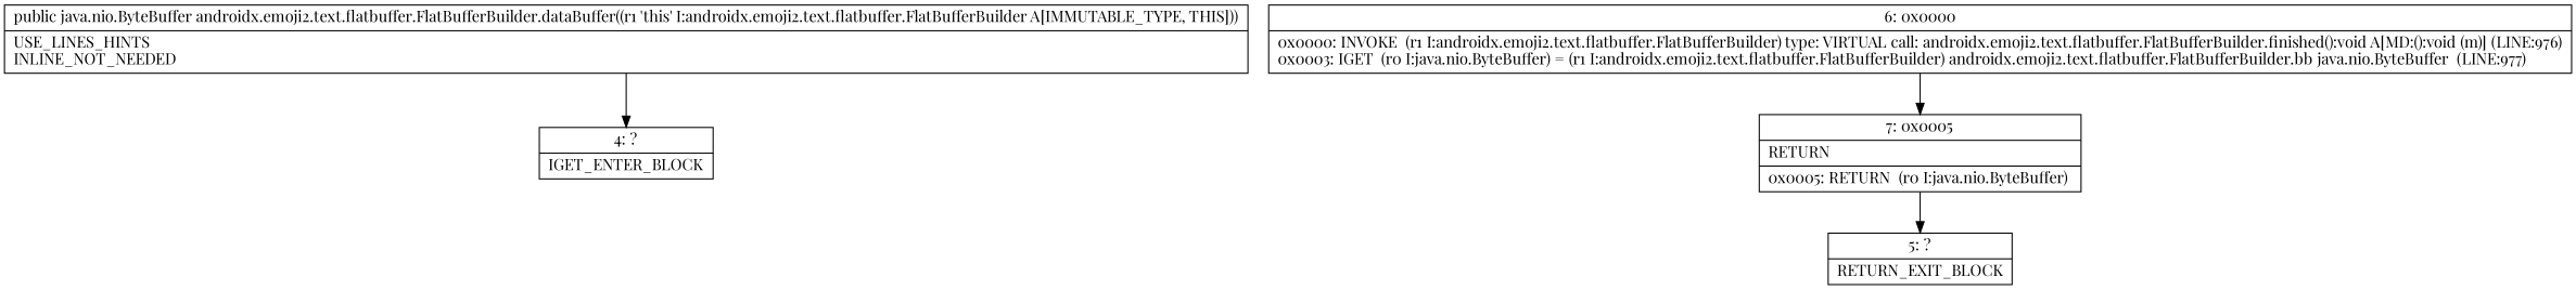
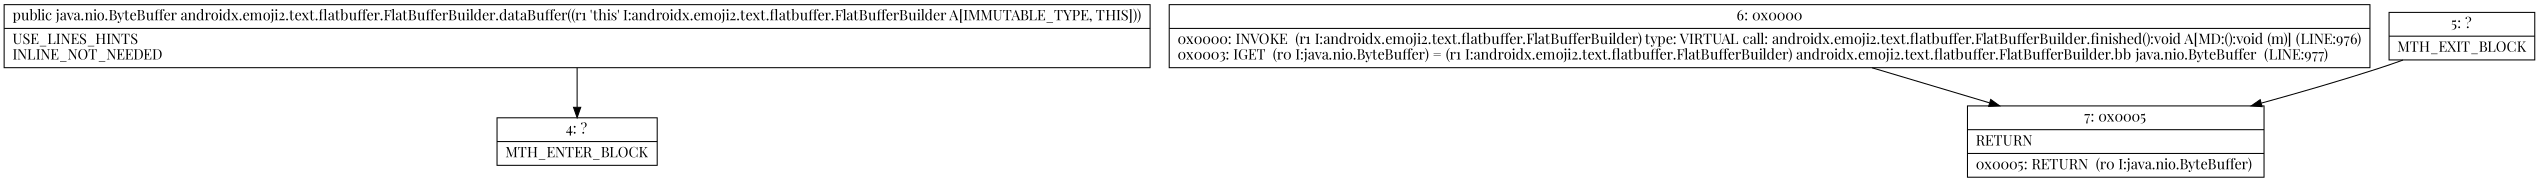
  digraph {
    fontname="Playfair Display"
    node [fontname="Playfair Display" shape=record]
    edge [fontname="Playfair Display"]
-   n1 [label="{4\:\ ?|IGET_ENTER_BLOCK\l}"]
+   n1 [label="{4\:\ ?|MTH_ENTER_BLOCK\l}"]
    n2 [label="{6\:\ 0x0000|0x0000: INVOKE  (r1 I:androidx.emoji2.text.flatbuffer.FlatBufferBuilder) type: VIRTUAL call: androidx.emoji2.text.flatbuffer.FlatBufferBuilder.finished():void A[MD:():void (m)] (LINE:976)\l0x0003: IGET  (r0 I:java.nio.ByteBuffer) = (r1 I:androidx.emoji2.text.flatbuffer.FlatBufferBuilder) androidx.emoji2.text.flatbuffer.FlatBufferBuilder.bb java.nio.ByteBuffer  (LINE:977)\l}"]
    n3 [label="{7\:\ 0x0005|RETURN\l|0x0005: RETURN  (r0 I:java.nio.ByteBuffer) \l}"]
-   n4 [label="{5\:\ ?|RETURN_EXIT_BLOCK\l}"]
+   n4 [label="{5\:\ ?|MTH_EXIT_BLOCK\l}"]
    n5 [label="{public java.nio.ByteBuffer androidx.emoji2.text.flatbuffer.FlatBufferBuilder.dataBuffer((r1 'this' I:androidx.emoji2.text.flatbuffer.FlatBufferBuilder A[IMMUTABLE_TYPE, THIS]))  | USE_LINES_HINTS\lINLINE_NOT_NEEDED\l}"]
    n2 -> n3
-   n3 -> n4
+   n4 -> n3
    n5 -> n1
  }
